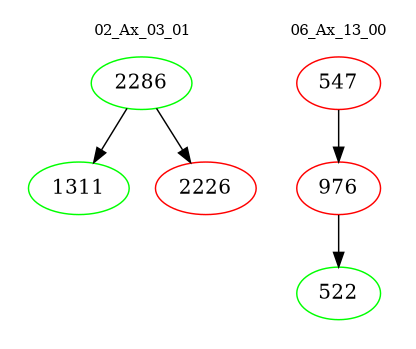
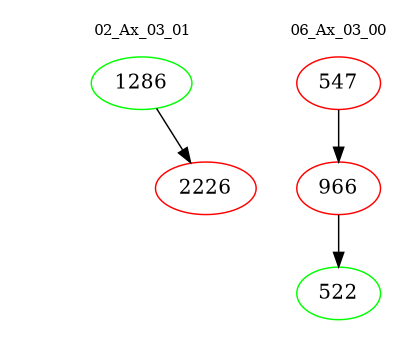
  digraph {
    node [color=green]
    edge [color=black]
-   n1 [label=2286]
-   n2 [label=1311]
+   n1 [label=1286]
    n3 [color=red label=2226]
    n4 [color=red label=547]
    n5 [label=522]
-   n6 [color=red label=976]
+   n6 [color=red label=966]
    subgraph cluster_1 {
      color=white
      fontsize=10
      label="02_Ax_03_01"
      n1
-     n2
      n3
    }
    subgraph cluster_2 {
      color=white
      fontsize=10
-     label="06_Ax_13_00"
+     label="06_Ax_03_00"
      n4
      n5
      n6
    }
-   n1 -> n2
    n1 -> n3
    n4 -> n6
    n6 -> n5
  }
